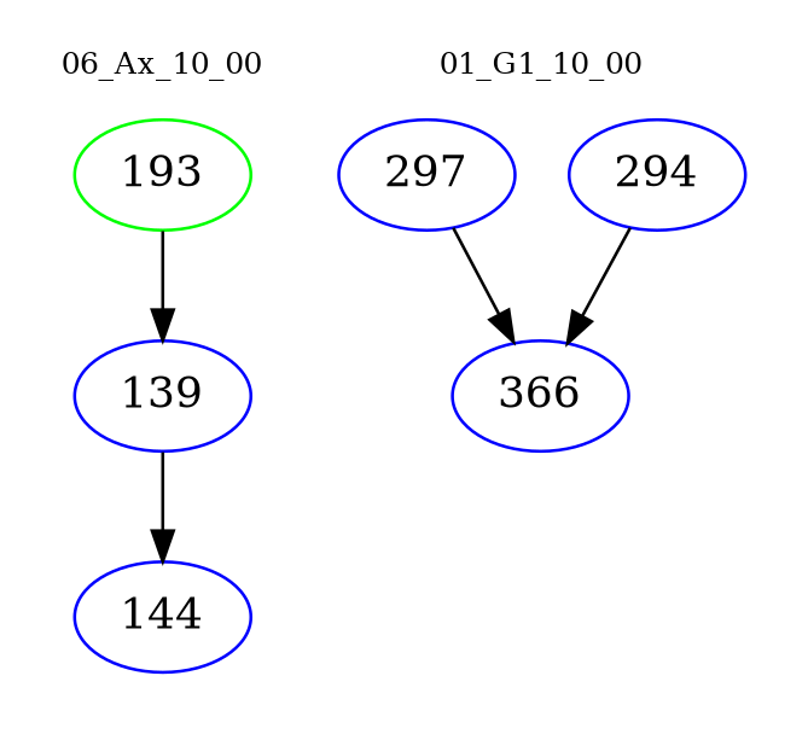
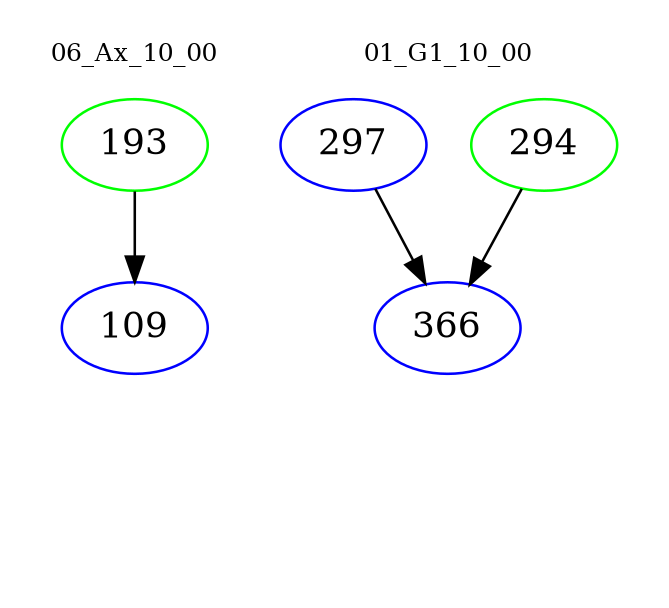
  digraph {
    node [color=blue]
    edge [color=black]
    n1 [color=green label=193]
-   n2 [label=139]
-   n3 [label=144]
-   n4 [label=294]
+   n2 [label=109]
+   n4 [color=green label=294]
    n5 [label=297]
    n6 [label=366]
    subgraph cluster_1 {
      color=white
      fontsize=10
      label="06_Ax_10_00"
      n1
      n2
-     n3
    }
    subgraph cluster_2 {
      color=white
      fontsize=10
      label="01_G1_10_00"
      n4
      n5
      n6
    }
    n1 -> n2
-   n2 -> n3
    n4 -> n6
    n5 -> n6
  }
